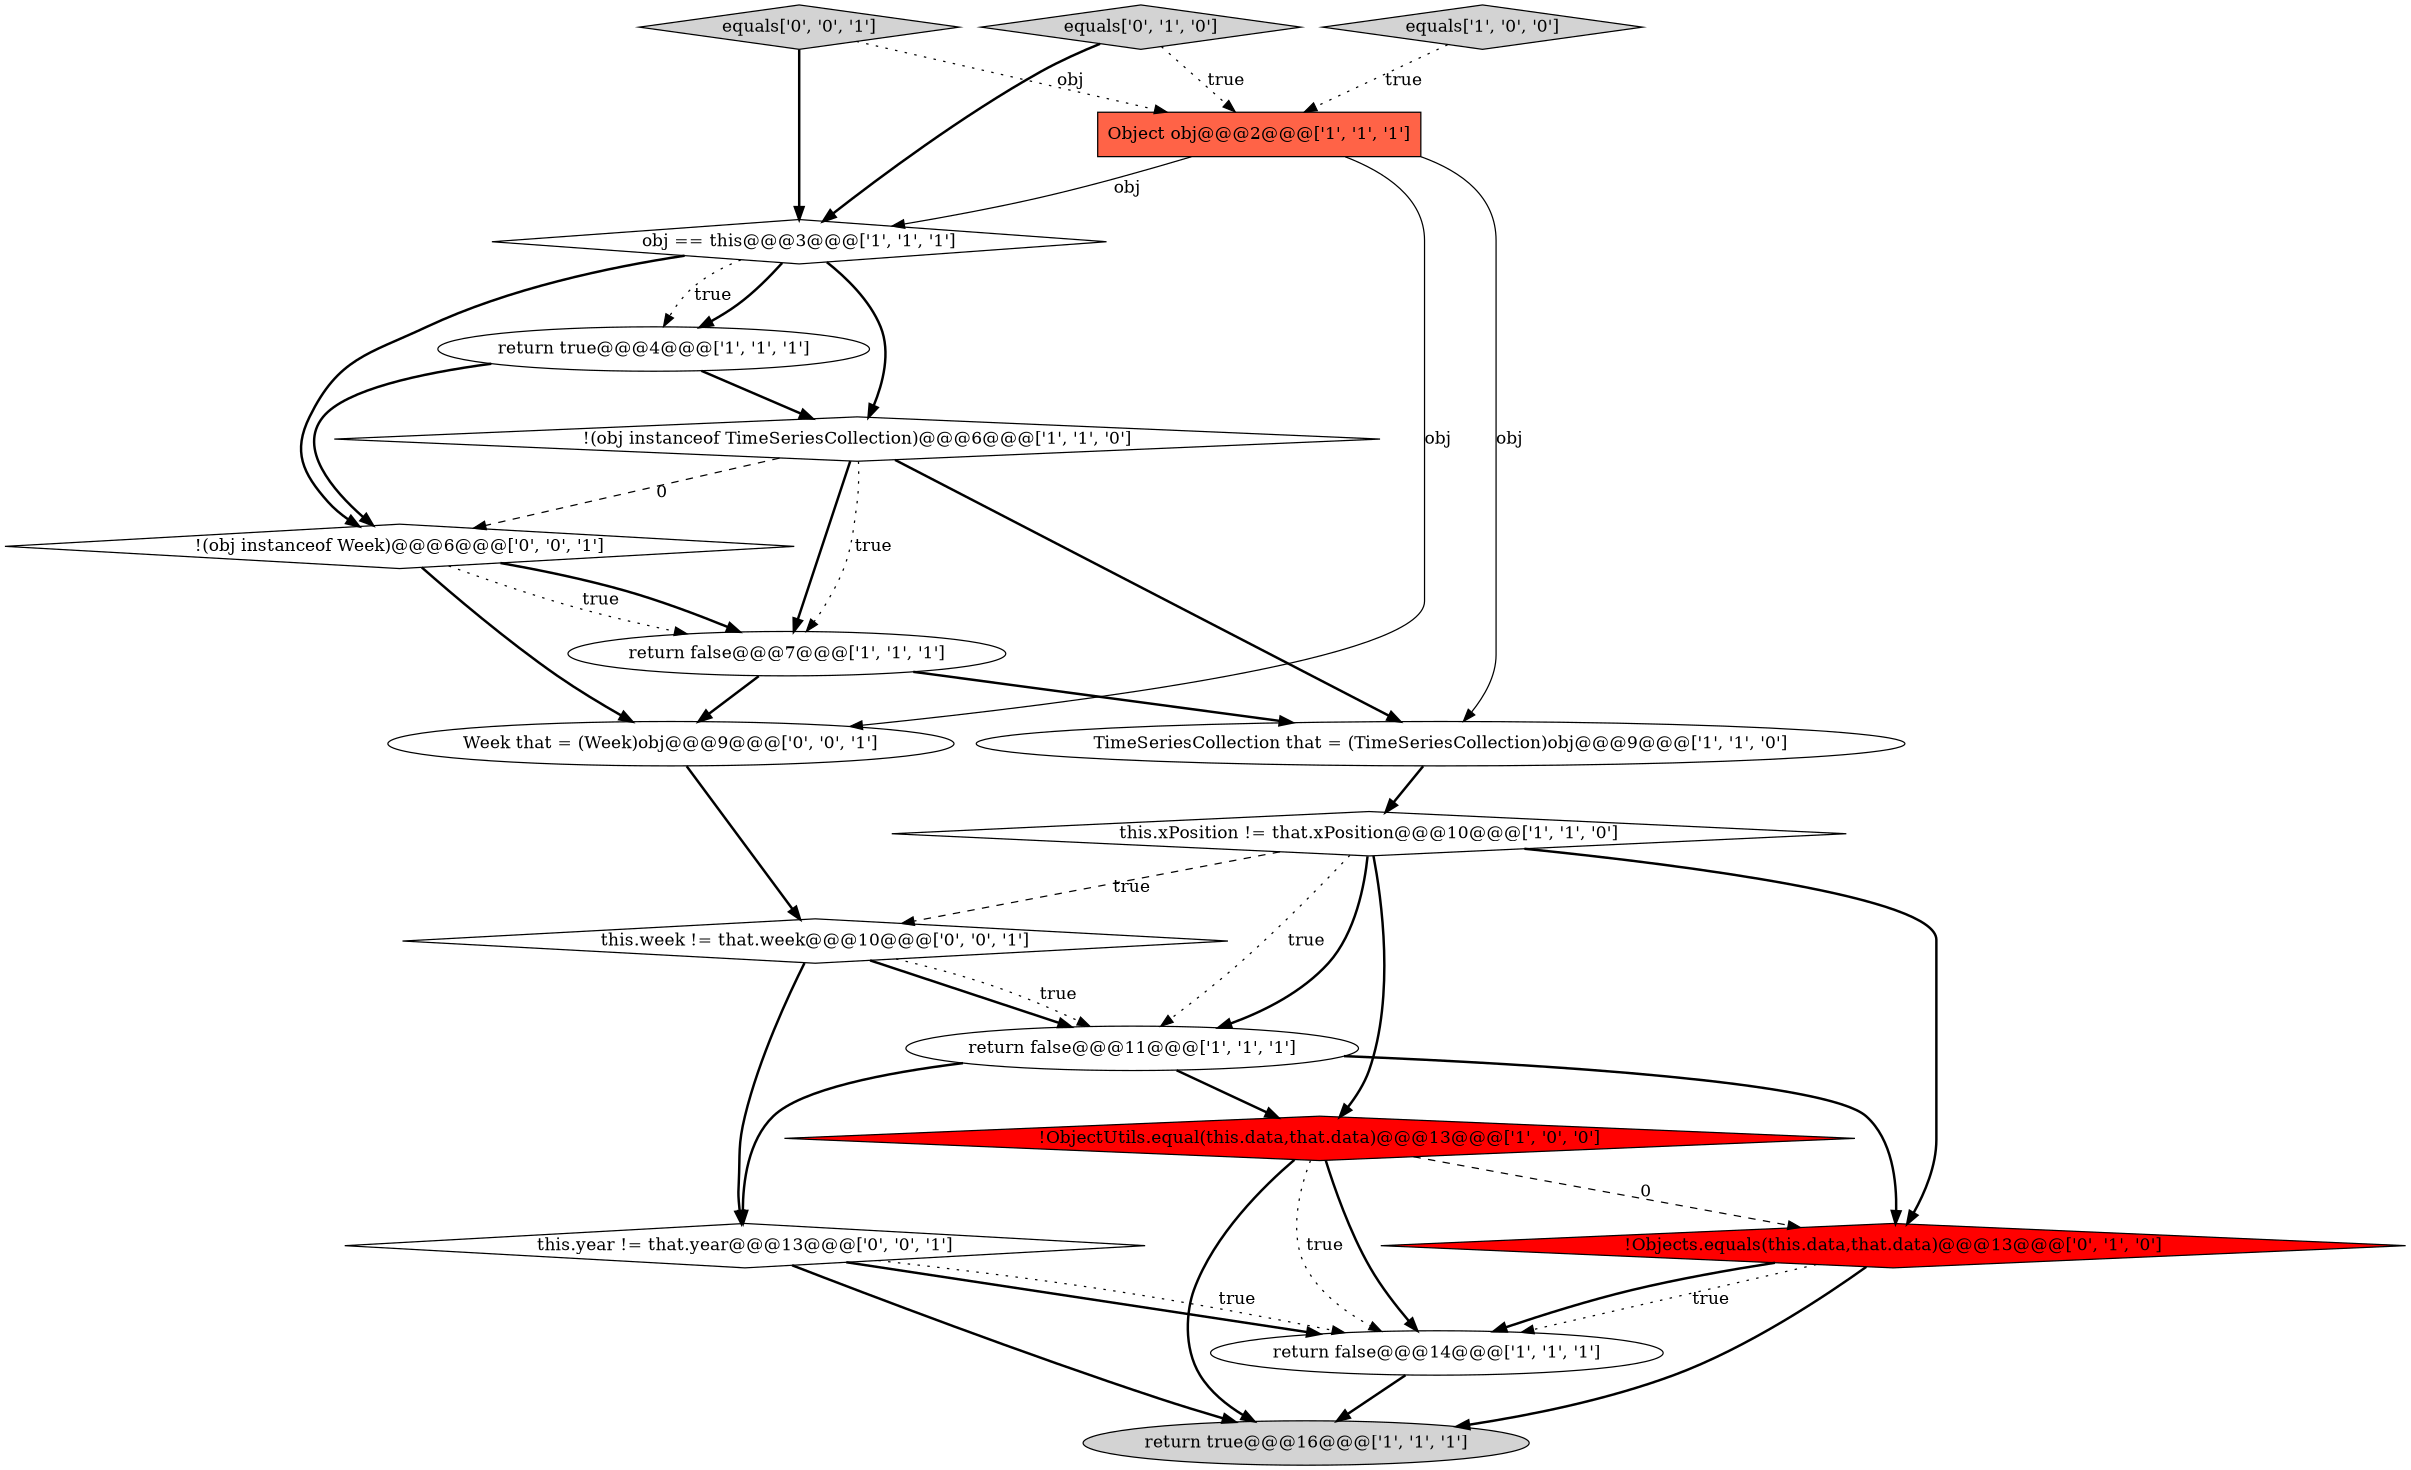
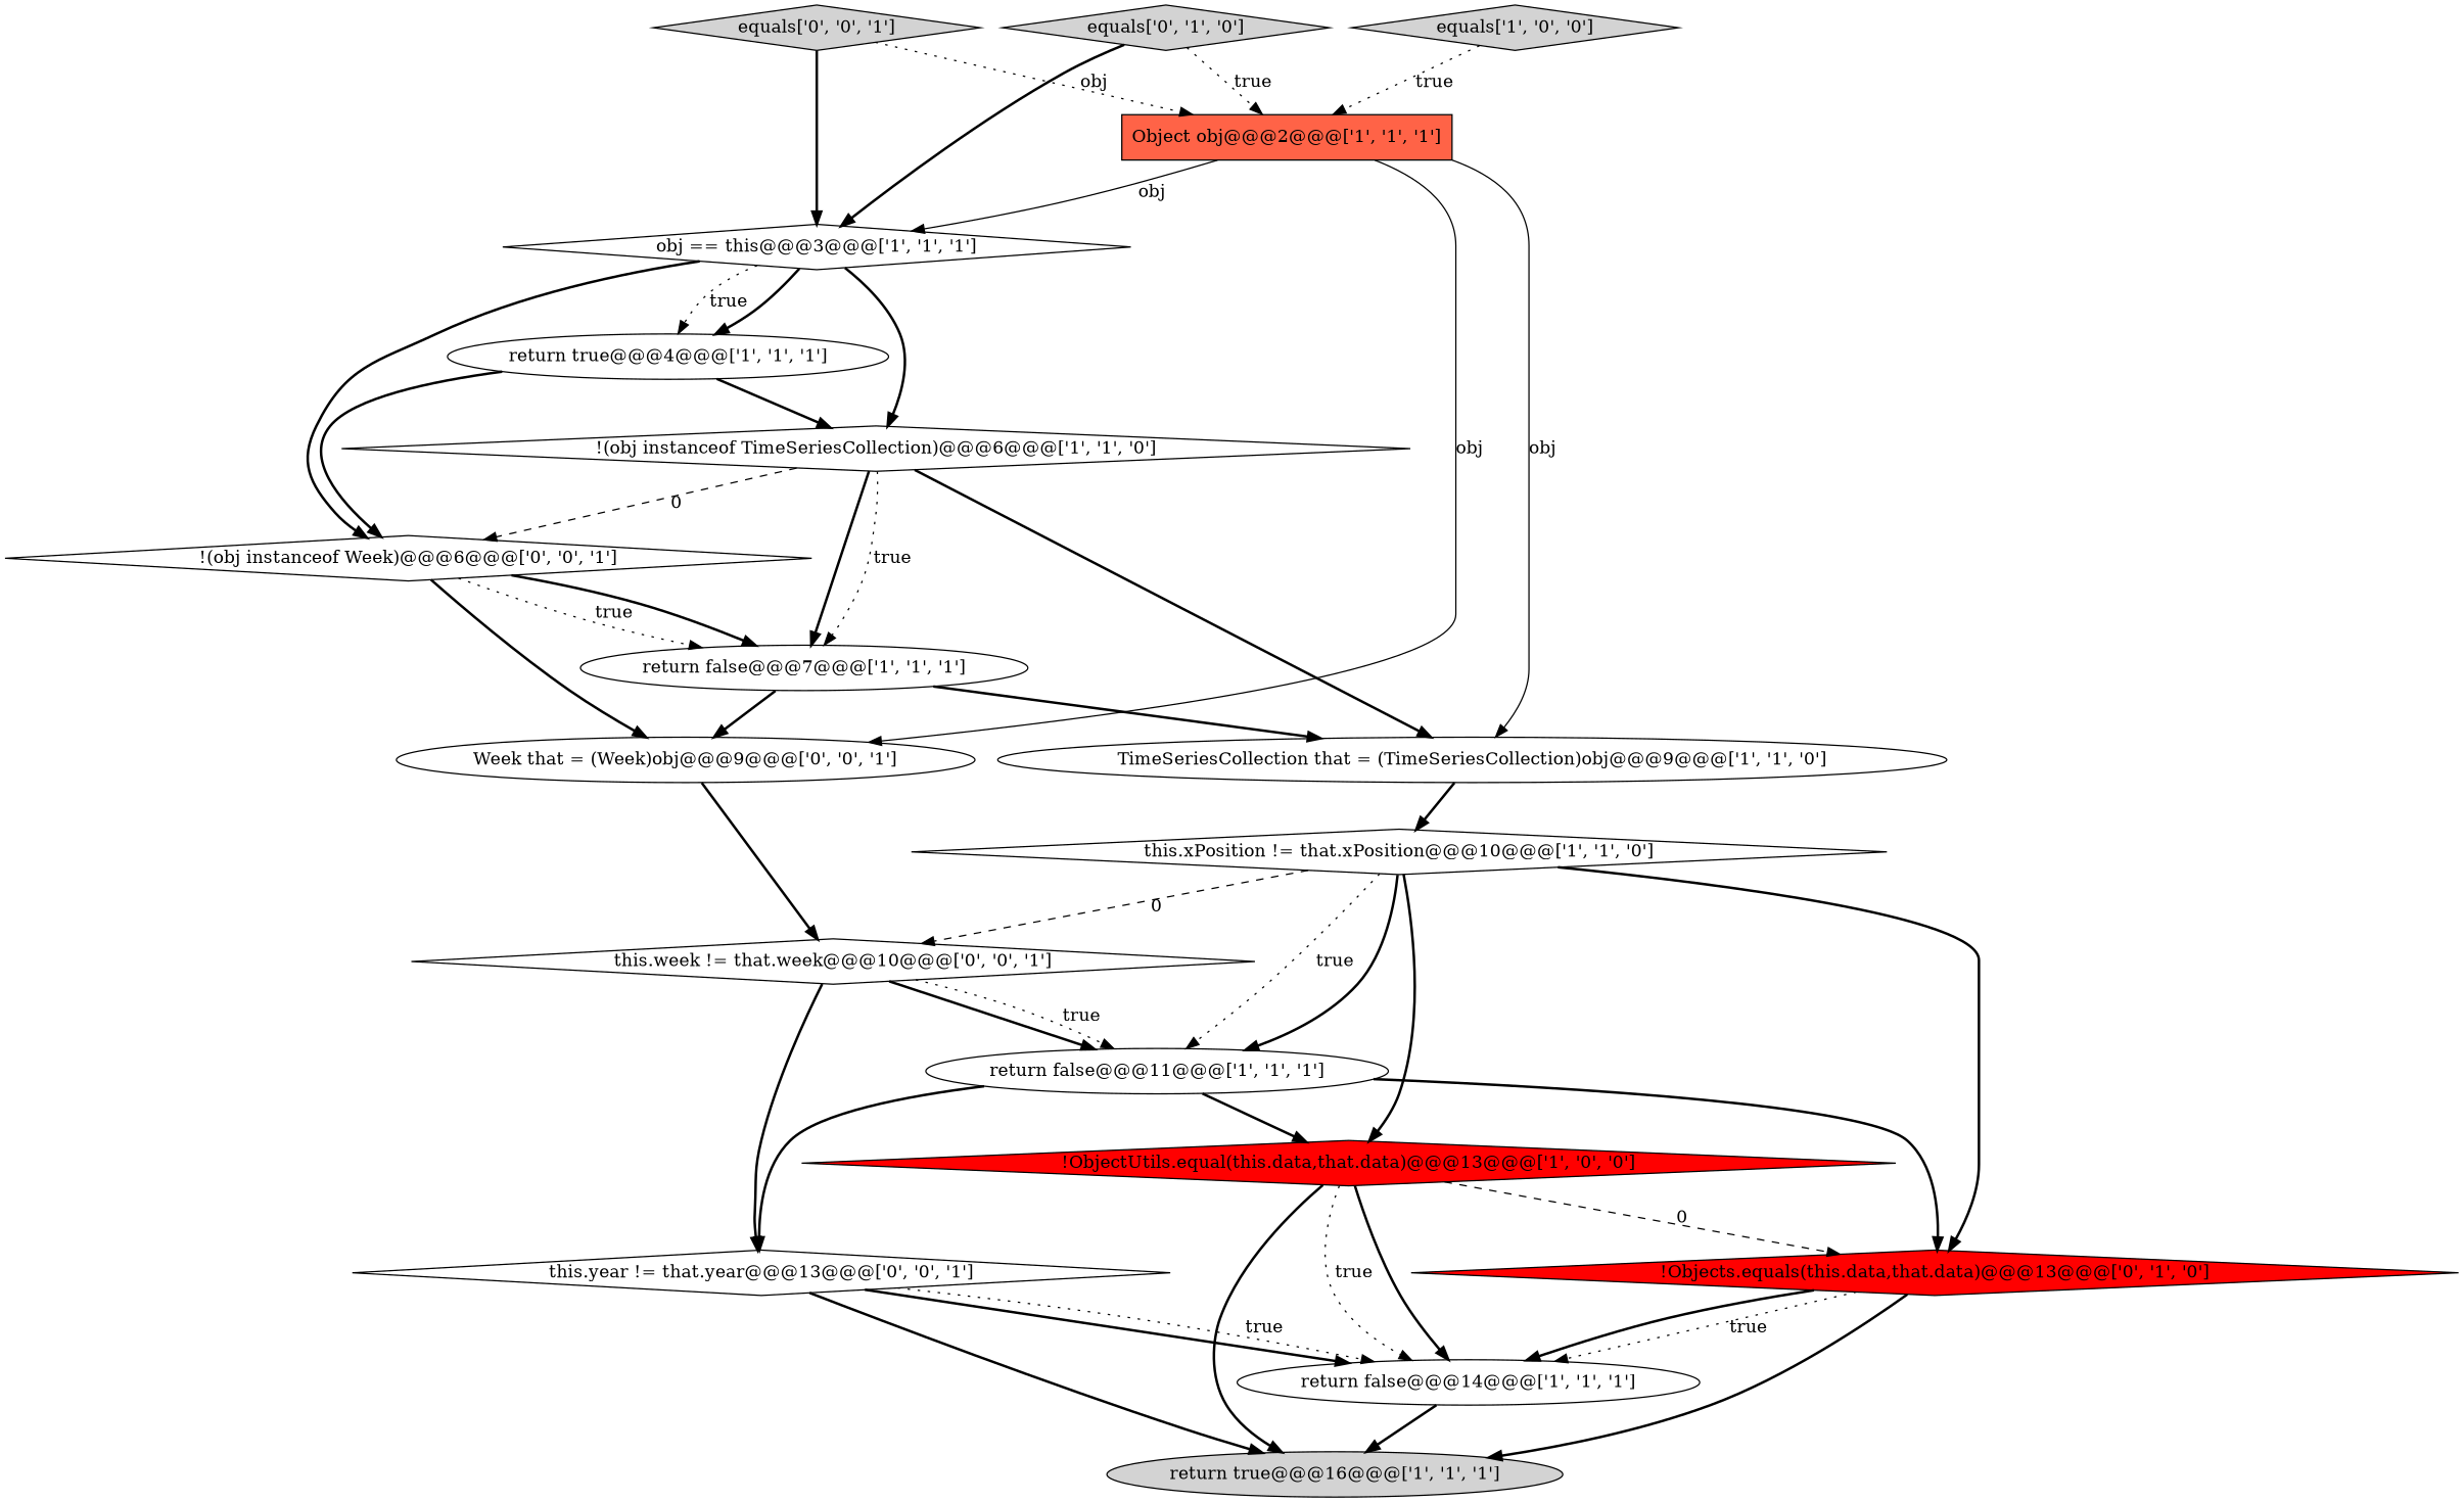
  digraph {
    node [fillcolor=white shape=diamond style=filled]
    edge [style=bold]
    n1 [fillcolor=tomato label="Object obj@@@2@@@['1', '1', '1']" shape=box]
    n2 [label="obj == this@@@3@@@['1', '1', '1']"]
    n3 [label="Week that = (Week)obj@@@9@@@['0', '0', '1']" shape=ellipse]
    n4 [label="TimeSeriesCollection that = (TimeSeriesCollection)obj@@@9@@@['1', '1', '0']" shape=ellipse]
    n5 [label="return true@@@4@@@['1', '1', '1']" shape=ellipse]
    n6 [label="!(obj instanceof TimeSeriesCollection)@@@6@@@['1', '1', '0']"]
    n7 [label="!(obj instanceof Week)@@@6@@@['0', '0', '1']"]
    n8 [label="this.week != that.week@@@10@@@['0', '0', '1']"]
    n9 [label="this.xPosition != that.xPosition@@@10@@@['1', '1', '0']"]
    n10 [label="return false@@@7@@@['1', '1', '1']" shape=ellipse]
    n11 [label="return false@@@11@@@['1', '1', '1']" shape=ellipse]
    n12 [fillcolor=red label="!ObjectUtils.equal(this.data,that.data)@@@13@@@['1', '0', '0']"]
    n13 [fillcolor=red label="!Objects.equals(this.data,that.data)@@@13@@@['0', '1', '0']"]
    n14 [label="this.year != that.year@@@13@@@['0', '0', '1']"]
    n15 [fillcolor=lightgray label="return true@@@16@@@['1', '1', '1']" shape=ellipse]
    n16 [label="return false@@@14@@@['1', '1', '1']" shape=ellipse]
    n17 [fillcolor=lightgray label="equals['0', '0', '1']"]
    n18 [fillcolor=lightgray label="equals['1', '0', '0']"]
    n19 [fillcolor=lightgray label="equals['0', '1', '0']"]
    n1 -> n2 [label=obj style=solid]
    n1 -> n3 [label=obj style=solid]
    n1 -> n4 [label=obj style=solid]
    n2 -> n5
    n2 -> n5 [label=true style=dotted]
    n2 -> n6
    n2 -> n7
    n3 -> n8
    n4 -> n9
    n5 -> n6
    n5 -> n7
    n6 -> n4
    n6 -> n7 [label=0 style=dashed]
    n6 -> n10
    n6 -> n10 [label=true style=dotted]
    n7 -> n3
    n7 -> n10
    n7 -> n10 [label=true style=dotted]
    n8 -> n11
    n8 -> n11 [label=true style=dotted]
    n8 -> n14
-   n9 -> n8 [label=true style=dashed]
+   n9 -> n8 [label=0 style=dashed]
    n9 -> n11 [label=true style=dotted]
    n9 -> n11
    n9 -> n12
    n9 -> n13
    n10 -> n3
    n10 -> n4
    n11 -> n12
    n11 -> n13
    n11 -> n14
    n12 -> n13 [label=0 style=dashed]
    n12 -> n15
    n12 -> n16
    n12 -> n16 [label=true style=dotted]
    n13 -> n15
    n13 -> n16 [label=true style=dotted]
    n13 -> n16
    n14 -> n15
    n14 -> n16
    n14 -> n16 [label=true style=dotted]
    n16 -> n15
    n17 -> n1 [label=obj style=dotted]
    n17 -> n2
    n18 -> n1 [label=true style=dotted]
    n19 -> n1 [label=true style=dotted]
    n19 -> n2
  }
